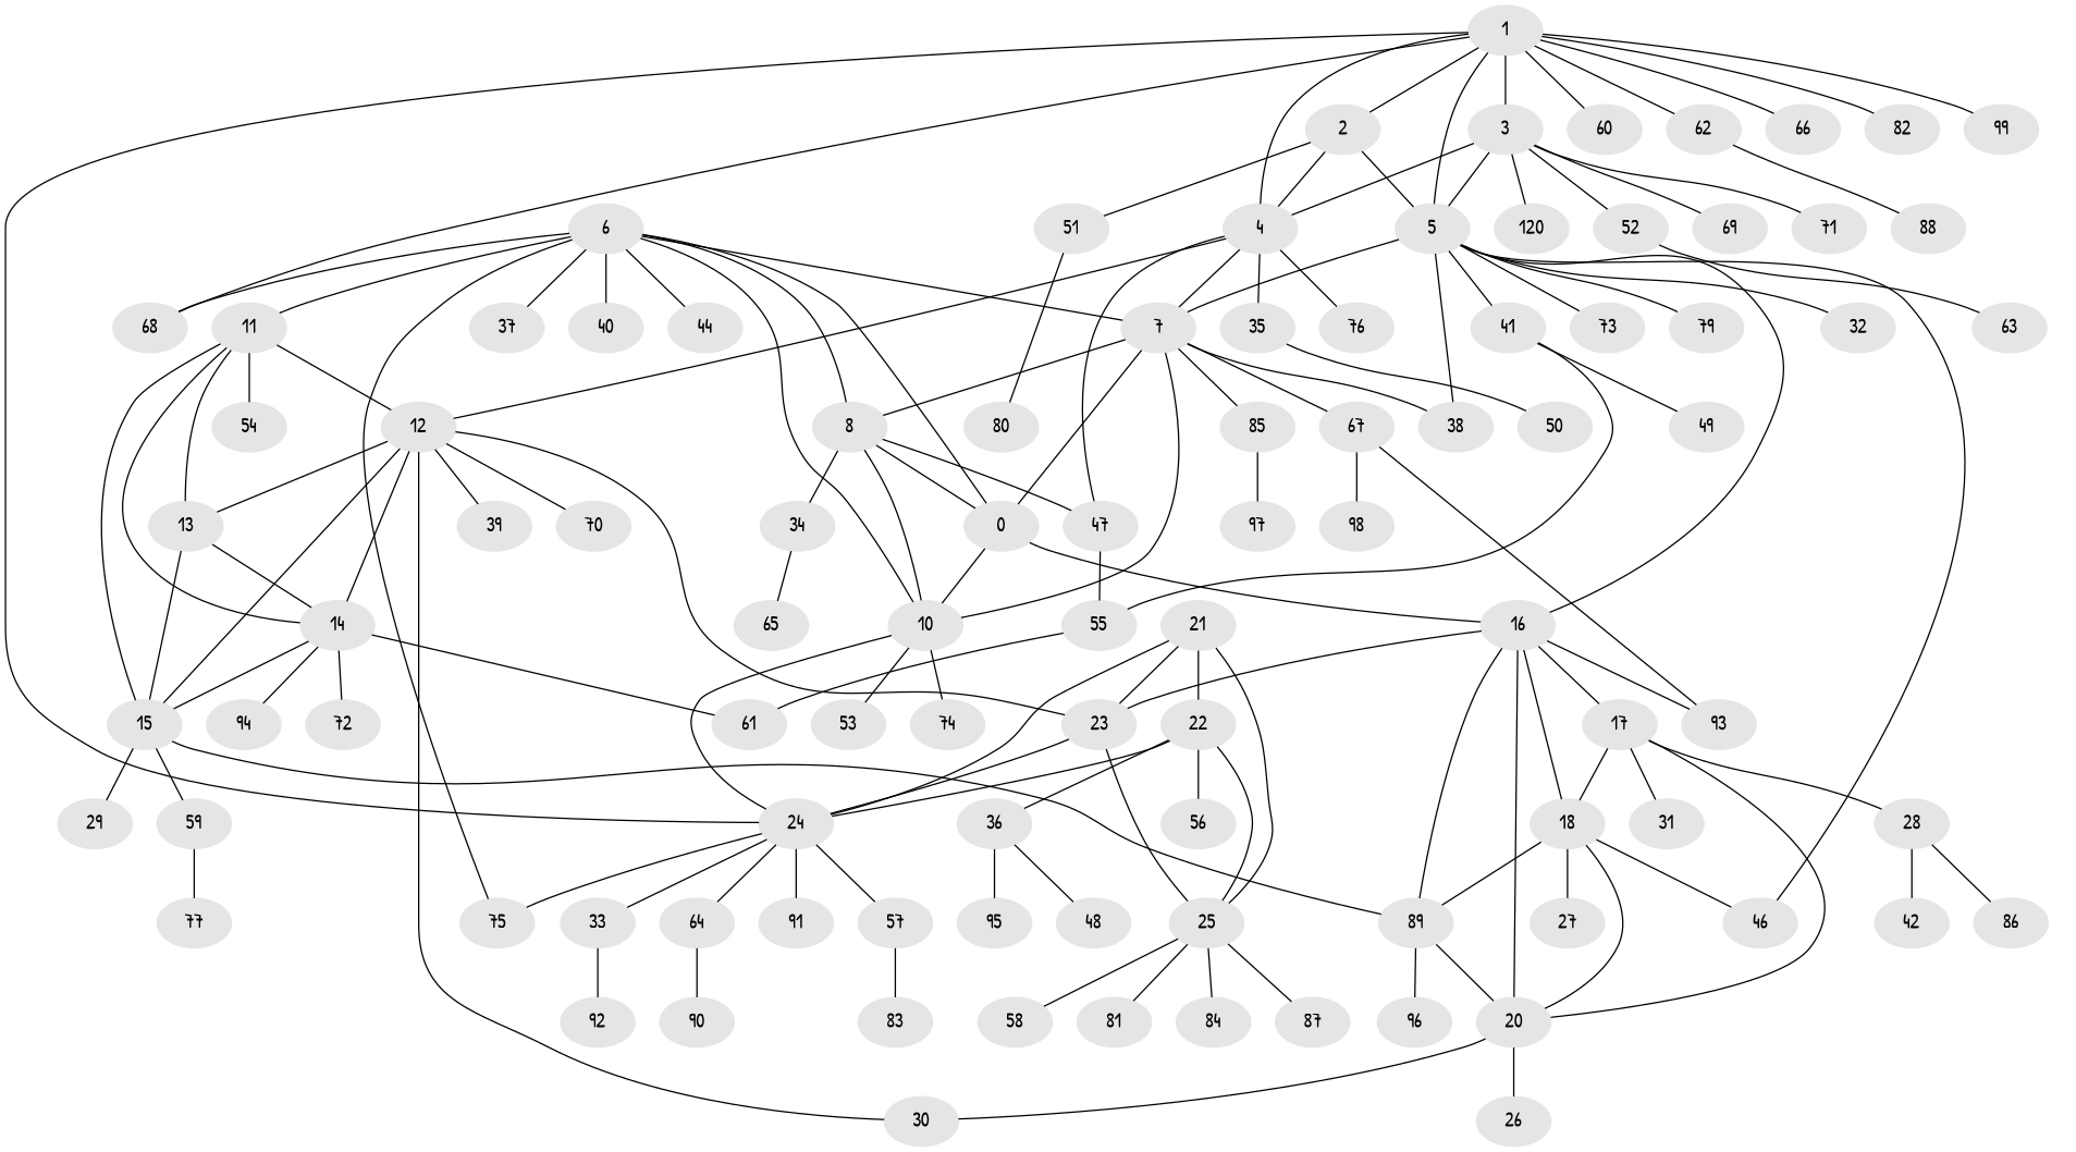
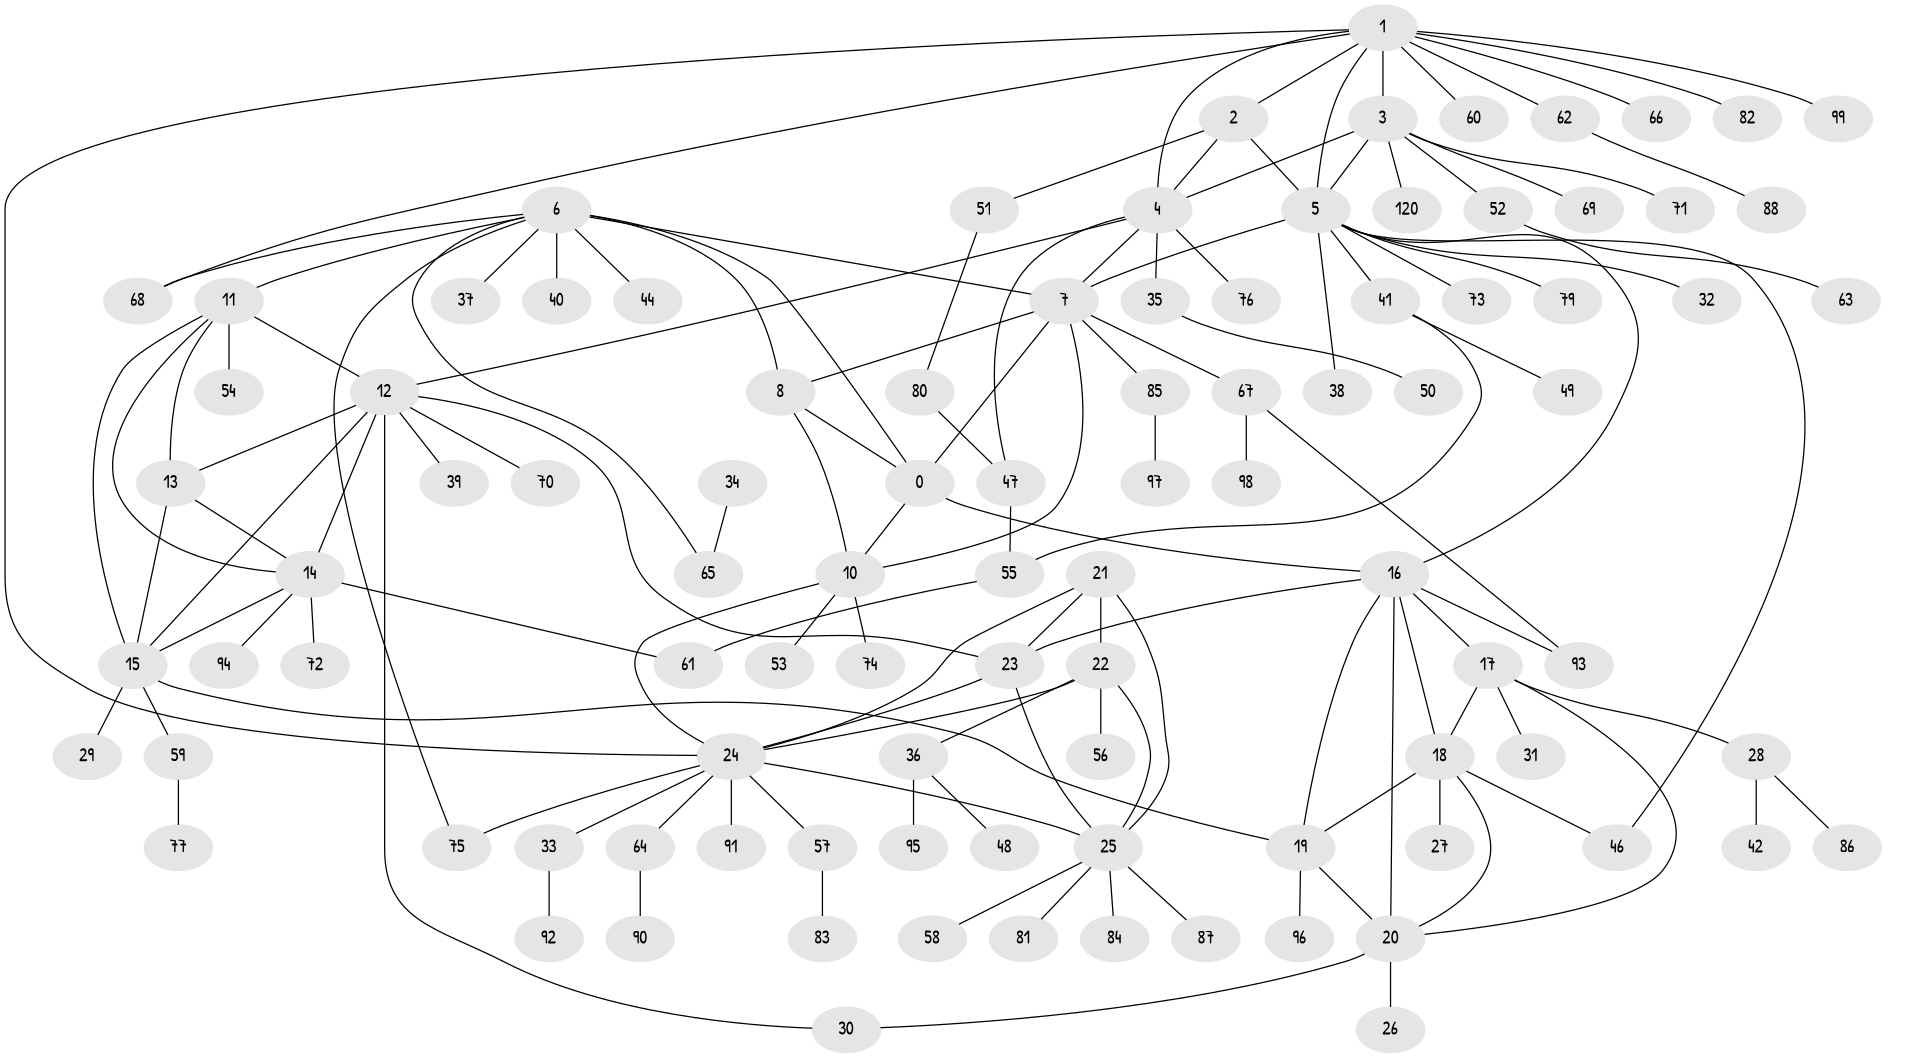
  graph {
    fontname="Patrick Hand"
    node [color=gray90 fontname="Patrick Hand" style=filled]
    edge [fontname="Patrick Hand"]
    1
    2
    3
    4
    5
    24
    60
    62
    66
    68
    82
    99
    51
    52
    69
    71
    n17 [label=120]
    12
    35
    47
    76
    7
    16
    32
    38
    41
    46
    73
    79
    75
    25
    57
    33
    64
    91
    88
    80
    63
    13
    14
    15
    23
    30
    39
    70
    50
    55
    8
    n49 [label=0]
    10
    67
    85
-   19 [label=89]
+   19
    17
    18
    20
    93
    49
    6
    11
    37
    40
    44
    34
    53
    74
    54
    98
    97
    65
    61
    72
    94
    29
    59
    96
    77
    28
    31
    27
    26
    42
    86
    21
    22
    36
    56
    58
    81
    84
    87
    48
    95
    83
    92
    90
    1 -- 2
    1 -- 3
    1 -- 4
    1 -- 5
    1 -- 24
    1 -- 60
    1 -- 62
    1 -- 66
    1 -- 68
    1 -- 82
    1 -- 99
    2 -- 4
    2 -- 5
    2 -- 51
    3 -- 4
    3 -- 5
    3 -- 52
    3 -- 69
    3 -- 71
    3 -- n17
    4 -- 12
    4 -- 35
    4 -- 47
    4 -- 76
    4 -- 7
    5 -- 7
    5 -- 16
    5 -- 32
    5 -- 38
    5 -- 41
    5 -- 46
    5 -- 73
    5 -- 79
    24 -- 75
+   24 -- 25
    24 -- 57
    24 -- 33
    24 -- 64
    24 -- 91
    62 -- 88
    51 -- 80
    52 -- 63
    12 -- 13
    12 -- 14
    12 -- 15
    12 -- 23
    12 -- 30
    12 -- 39
    12 -- 70
    35 -- 50
    47 -- 55
-   7 -- 38
    7 -- 8
    7 -- n49
    7 -- 10
    7 -- 67
    7 -- 85
    16 -- 23
    16 -- 19
    16 -- 17
    16 -- 18
    16 -- 20
    16 -- 93
    41 -- 55
    41 -- 49
    25 -- 58
    25 -- 81
    25 -- 84
    25 -- 87
    57 -- 83
    33 -- 92
    64 -- 90
    13 -- 14
    13 -- 15
    14 -- 15
    14 -- 61
    14 -- 72
    14 -- 94
    15 -- 19
    15 -- 29
    15 -- 59
    23 -- 24
    23 -- 25
    55 -- 61
-   8 -- 47
+   80 -- 47
    8 -- n49
    8 -- 10
-   8 -- 34
    n49 -- 16
    n49 -- 10
    10 -- 24
    10 -- 53
    10 -- 74
    67 -- 93
    67 -- 98
    85 -- 97
    19 -- 20
    19 -- 96
    17 -- 18
    17 -- 20
    17 -- 28
    17 -- 31
    18 -- 46
    18 -- 19
    18 -- 20
    18 -- 27
    20 -- 30
    20 -- 26
    6 -- 68
    6 -- 7
    6 -- 75
    6 -- 8
    6 -- n49
-   6 -- 10
+   6 -- 65
    6 -- 11
    6 -- 37
    6 -- 40
    6 -- 44
    11 -- 12
    11 -- 13
    11 -- 14
    11 -- 15
    11 -- 54
    34 -- 65
    59 -- 77
    28 -- 42
    28 -- 86
    21 -- 24
    21 -- 25
    21 -- 23
    21 -- 22
    22 -- 24
    22 -- 25
    22 -- 36
    22 -- 56
    36 -- 48
    36 -- 95
  }
